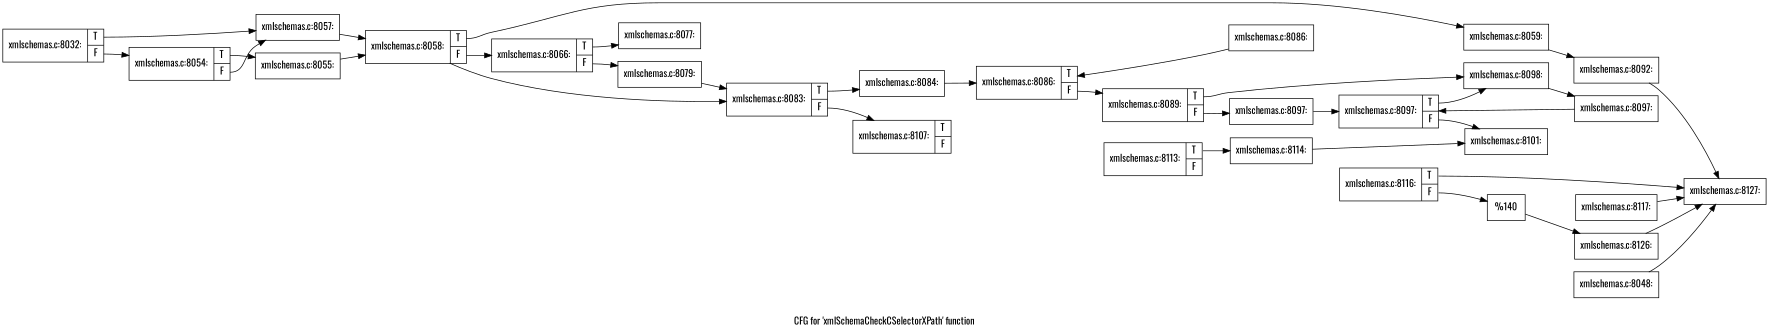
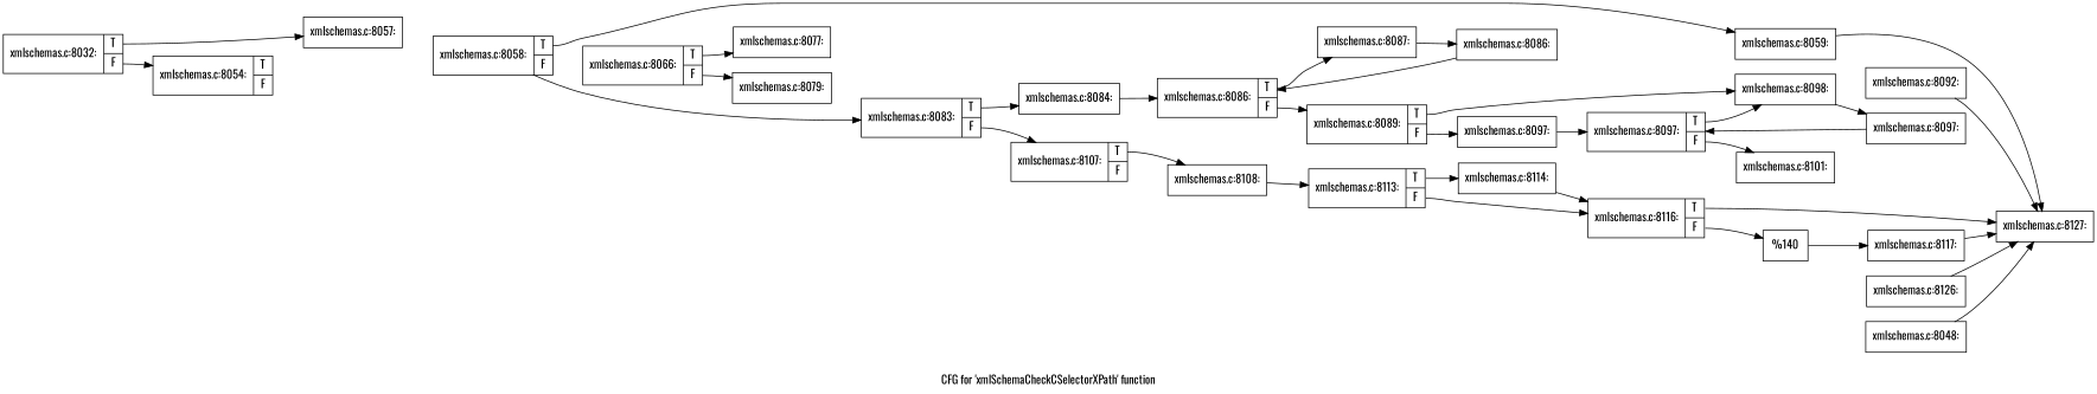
  digraph {
    fontname=Oswald
    label="CFG for 'xmlSchemaCheckCSelectorXPath' function"
    rankdir=LR
    node [fontname=Oswald shape=record]
    edge [fontname=Oswald]
    n1 [label="{xmlschemas.c:8032:|{<s0>T|<s1>F}}"]
    n2 [label="{xmlschemas.c:8054:|{<s0>T|<s1>F}}"]
    n3 [label="{xmlschemas.c:8057:}"]
    n4 [label="{xmlschemas.c:8048:}"]
    n5 [label="{xmlschemas.c:8127:}"]
-   n6 [label="{xmlschemas.c:8055:}"]
    n7 [label="{xmlschemas.c:8058:|{<s0>T|<s1>F}}"]
    n8 [label="{xmlschemas.c:8059:}"]
    n9 [label="{xmlschemas.c:8066:|{<s0>T|<s1>F}}"]
    n10 [label="{xmlschemas.c:8083:|{<s0>T|<s1>F}}"]
    n11 [label="{xmlschemas.c:8077:}"]
    n12 [label="{xmlschemas.c:8079:}"]
    n13 [label="{xmlschemas.c:8084:}"]
    n14 [label="{xmlschemas.c:8107:|{<s0>T|<s1>F}}"]
    n15 [label="{xmlschemas.c:8086:|{<s0>T|<s1>F}}"]
+   n16 [label="{xmlschemas.c:8108:}"]
+   n17 [label="{xmlschemas.c:8087:}"]
    n18 [label="{xmlschemas.c:8089:|{<s0>T|<s1>F}}"]
    n19 [label="{xmlschemas.c:8113:|{<s0>T|<s1>F}}"]
    n20 [label="{xmlschemas.c:8086:}"]
    n21 [label="{xmlschemas.c:8097:}"]
    n22 [label="{xmlschemas.c:8098:}"]
    n23 [label="{xmlschemas.c:8092:}"]
    n24 [label="{xmlschemas.c:8097:|{<s0>T|<s1>F}}"]
    n25 [label="{xmlschemas.c:8101:}"]
    n26 [label="{xmlschemas.c:8097:}"]
    n27 [label="{xmlschemas.c:8114:}"]
    n28 [label="{xmlschemas.c:8116:|{<s0>T|<s1>F}}"]
    n29 [label="{%140}"]
    n30 [label="{xmlschemas.c:8117:}"]
    n31 [label="{xmlschemas.c:8126:}"]
    n1 -> n2 [tailport=s1]
    n1 -> n3 [tailport=s0]
-   n2 -> n3 [tailport=s1]
-   n2 -> n6 [tailport=s0]
-   n3 -> n7
    n4 -> n5
-   n6 -> n7
    n7 -> n8 [tailport=s0]
-   n7 -> n9 [tailport=s1]
    n7 -> n10
-   n8 -> n23
+   n8 -> n5
    n9 -> n11 [tailport=s0]
    n9 -> n12 [tailport=s1]
    n10 -> n13 [tailport=s0]
    n10 -> n14 [tailport=s1]
-   n12 -> n10
    n13 -> n15
+   n14 -> n16 [tailport=s0]
+   n15 -> n17 [tailport=s0]
    n15 -> n18 [tailport=s1]
+   n16 -> n19
+   n17 -> n20
    n18 -> n21 [tailport=s1]
    n18 -> n22 [tailport=s0]
    n19 -> n27 [tailport=s0]
+   n19 -> n28 [tailport=s1]
    n20 -> n15
    n21 -> n24
    n22 -> n26
    n23 -> n5
    n24 -> n22 [tailport=s0]
    n24 -> n25 [tailport=s1]
    n26 -> n24
-   n27 -> n25
+   n27 -> n28
    n28 -> n5 [tailport=s0]
    n28 -> n29 [tailport=s1]
-   n29 -> n31
+   n29 -> n30
    n30 -> n5
    n31 -> n5
  }
